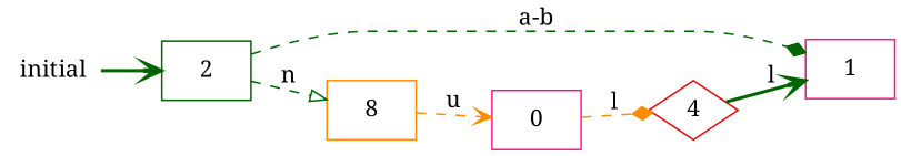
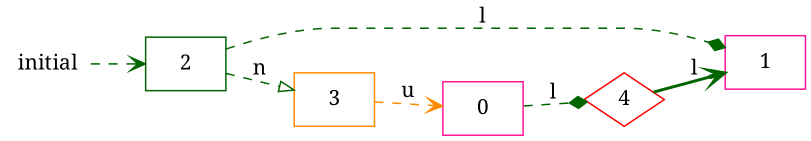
  digraph {
    fontname="Noto Serif"
    rankdir=LR
    node [color=deeppink fontname="Noto Serif" shape=box]
    edge [arrowhead=vee color=darkgreen fontname="Noto Serif" style=dashed]
    4 [color=red shape=diamond]
    0
    1
    2 [color=darkgreen]
-   3 [color=darkorange label=8]
+   3 [color=darkorange]
    initial [shape=plaintext]
    4 -> 1 [label=l style=bold]
-   0 -> 4 [arrowhead=diamond color=darkorange label=l]
-   2 -> 1 [arrowhead=diamond label="a-b"]
+   0 -> 4 [arrowhead=diamond label=l]
+   2 -> 1 [arrowhead=diamond label=l]
    2 -> 3 [arrowhead=onormal label=n]
    3 -> 0 [color=darkorange label=u]
-   initial -> 2 [style=bold]
+   initial -> 2
  }
